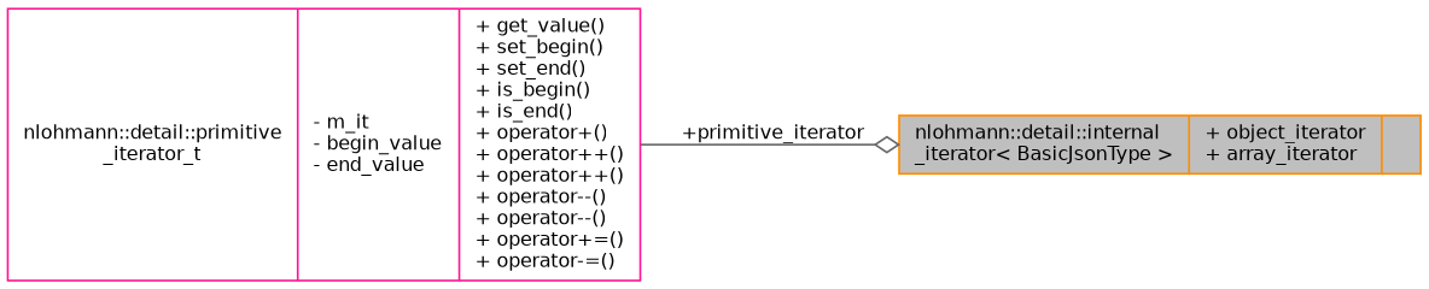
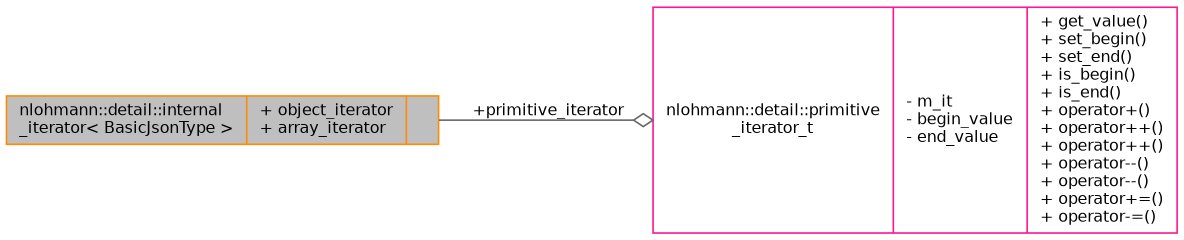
  digraph {
    rankdir=LR
    node [fontname=Helvetica fontsize=10 shape=record style=filled]
    n1 [color=darkorange fillcolor=grey75 fontcolor=black height=0.2 label="{nlohmann::detail::internal\l_iterator\< BasicJsonType \>\n|+ object_iterator\l+ array_iterator\l|}" width=0.4]
    n2 [color=deeppink fillcolor=white height=0.2 label="{nlohmann::detail::primitive\l_iterator_t\n|- m_it\l- begin_value\l- end_value\l|+ get_value()\l+ set_begin()\l+ set_end()\l+ is_begin()\l+ is_end()\l+ operator+()\l+ operator++()\l+ operator++()\l+ operator--()\l+ operator--()\l+ operator+=()\l+ operator-=()\l}" width=0.4]
-   n2 -> n1 [arrowhead=odiamond color=gray40 fontname=Helvetica fontsize=10 label=" +primitive_iterator" labelfontname=Helvetica labelfontsize=10 style=solid]
+   n1 -> n2 [arrowhead=odiamond color=gray40 fontname=Helvetica fontsize=10 label=" +primitive_iterator" labelfontname=Helvetica labelfontsize=10 style=solid]
  }
